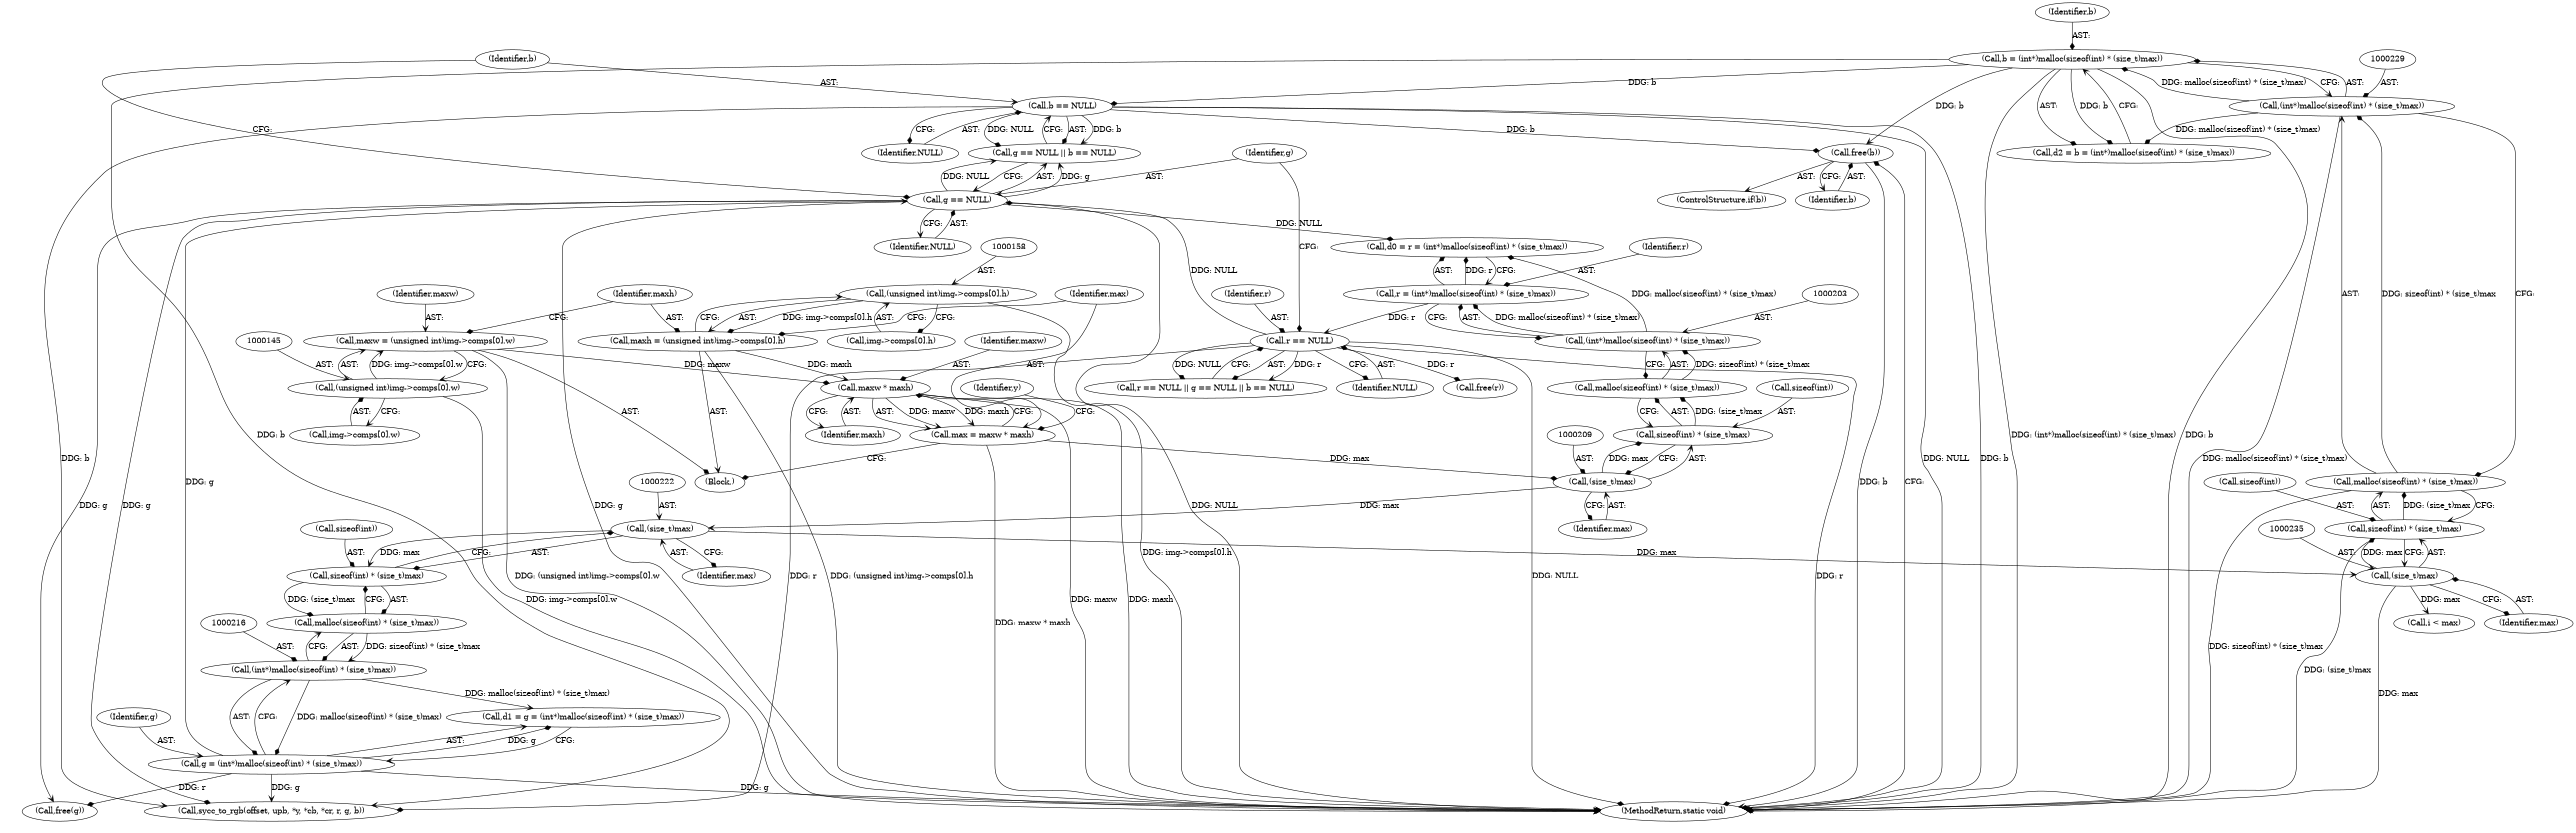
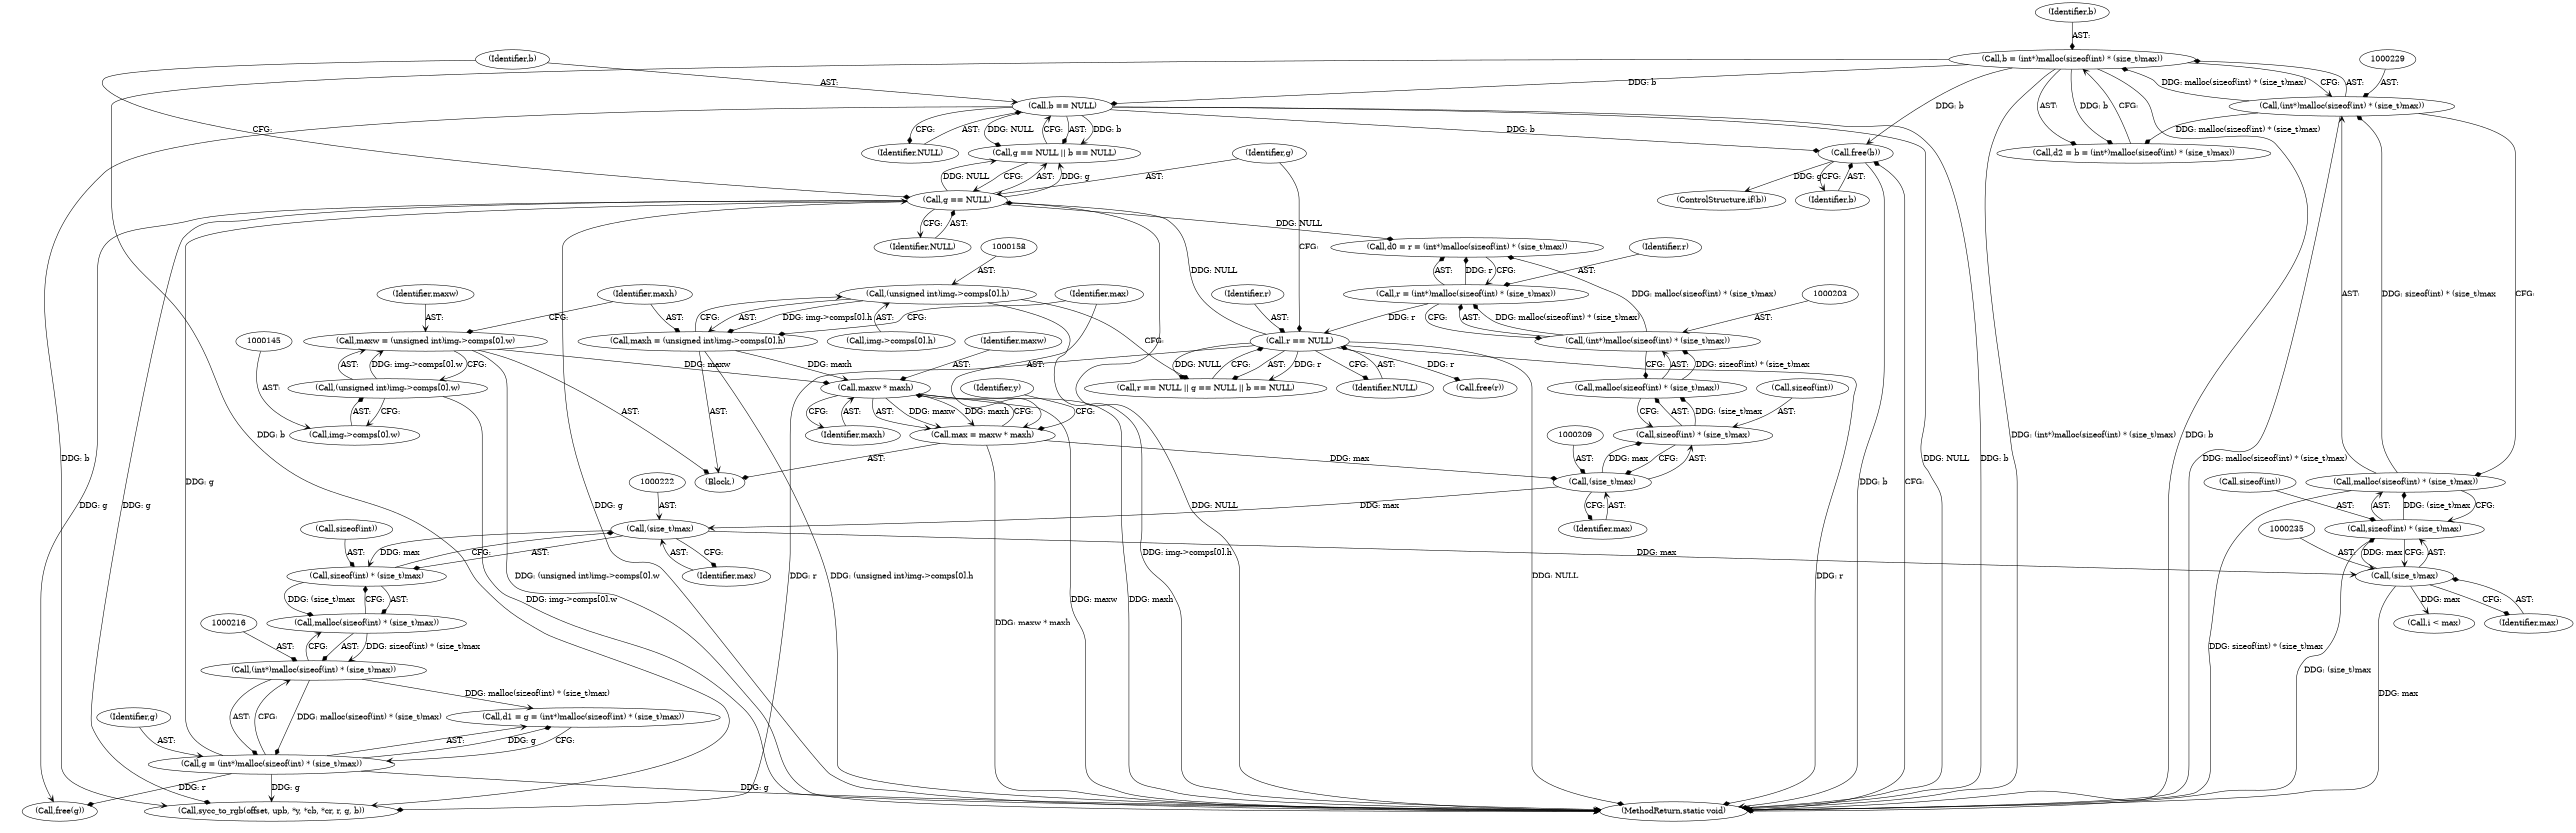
  digraph {
    edge [arrowhead=diamond]
    n1 [label="(Call,free(b))"]
    n2 [label="(ControlStructure,if(b))"]
    n3 [label="(MethodReturn,static void)"]
    n4 [label="(Identifier,b)"]
    n5 [label="(Call,b = (int*)malloc(sizeof(int) * (size_t)max))"]
    n6 [label="(Call,(int*)malloc(sizeof(int) * (size_t)max))"]
    n7 [label="(Call,b == NULL)"]
    n8 [label="(Call,sycc_to_rgb(offset, upb, *y, *cb, *cr, r, g, b))"]
    n9 [label="(Call,d2 = b = (int*)malloc(sizeof(int) * (size_t)max))"]
    n10 [label="(Call,malloc(sizeof(int) * (size_t)max))"]
    n11 [label="(Identifier,NULL)"]
    n12 [label="(Call,g == NULL || b == NULL)"]
    n13 [label="(Call,sizeof(int) * (size_t)max)"]
    n14 [label="(Call,(size_t)max)"]
    n15 [label="(Identifier,max)"]
    n16 [label="(Call,i < max)"]
    n17 [label="(Call,(size_t)max)"]
    n18 [label="(Call,sizeof(int) * (size_t)max)"]
    n19 [label="(Identifier,max)"]
    n20 [label="(Call,malloc(sizeof(int) * (size_t)max))"]
    n21 [label="(Call,(size_t)max)"]
    n22 [label="(Call,sizeof(int) * (size_t)max)"]
    n23 [label="(Identifier,max)"]
    n24 [label="(Call,malloc(sizeof(int) * (size_t)max))"]
    n25 [label="(Call,max = maxw * maxh)"]
    n26 [label="(Call,maxw * maxh)"]
    n27 [label="(Block,)"]
    n28 [label="(Identifier,maxh)"]
    n29 [label="(Call,maxw = (unsigned int)img->comps[0].w)"]
    n30 [label="(Call,(unsigned int)img->comps[0].w)"]
    n31 [label="(Call,img->comps[0].w)"]
    n32 [label="(Call,maxh = (unsigned int)img->comps[0].h)"]
    n33 [label="(Call,(unsigned int)img->comps[0].h)"]
    n34 [label="(Call,img->comps[0].h)"]
    n35 [label="(Call,g == NULL)"]
    n36 [label="(Call,free(g))"]
    n37 [label="(Identifier,NULL)"]
    n38 [label="(Call,d0 = r = (int*)malloc(sizeof(int) * (size_t)max))"]
    n39 [label="(Call,g = (int*)malloc(sizeof(int) * (size_t)max))"]
    n40 [label="(Call,(int*)malloc(sizeof(int) * (size_t)max))"]
    n41 [label="(Call,d1 = g = (int*)malloc(sizeof(int) * (size_t)max))"]
    n42 [label="(Call,r == NULL)"]
    n43 [label="(Identifier,NULL)"]
    n44 [label="(Call,r == NULL || g == NULL || b == NULL)"]
    n45 [label="(Call,free(r))"]
    n46 [label="(Call,r = (int*)malloc(sizeof(int) * (size_t)max))"]
    n47 [label="(Call,(int*)malloc(sizeof(int) * (size_t)max))"]
    n48 [label="(Call,sizeof(int))"]
    n49 [label="(Identifier,b)"]
    n50 [label="(Identifier,y)"]
    n51 [label="(Identifier,maxw)"]
    n52 [label="(Call,sizeof(int))"]
    n53 [label="(Identifier,r)"]
    n54 [label="(Identifier,maxw)"]
    n55 [label="(Call,sizeof(int))"]
    n56 [label="(Identifier,maxh)"]
    n57 [label="(Identifier,g)"]
    n58 [label="(Identifier,b)"]
    n59 [label="(Identifier,g)"]
    n60 [label="(Identifier,r)"]
    n61 [label="(Identifier,max)"]
    1000229
    1000235
    1000222
    1000209
    n66 [label=1000145]
    1000158
    1000216
    1000203
-   n1 -> n2 [arrowhead=vee label="AST: "]
+   n1 -> n2 [arrowhead=vee label="DDG: g"]
    n1 -> n3 [arrowhead=vee label="DDG: b"]
    n1 -> n4 [arrowhead=vee label="CFG: "]
    n3 -> n1 [label="CFG: "]
    n4 -> n1 [label="AST: "]
    n5 -> n1 [arrowhead=vee label="DDG: b"]
    n5 -> n3 [label="DDG: b"]
    n5 -> n3 [arrowhead=vee label="DDG: (int*)malloc(sizeof(int) * (size_t)max)"]
    n5 -> n6 [arrowhead=vee label="CFG: "]
    n5 -> n7 [label="DDG: b"]
    n5 -> n8 [arrowhead=vee label="DDG: b"]
    n5 -> n9 [label="AST: "]
    n5 -> n9 [label="DDG: b"]
    n6 -> n3 [arrowhead=vee label="DDG: malloc(sizeof(int) * (size_t)max)"]
    n6 -> n5 [label="AST: "]
    n6 -> n5 [label="DDG: malloc(sizeof(int) * (size_t)max)"]
    n6 -> n9 [label="DDG: malloc(sizeof(int) * (size_t)max)"]
    n6 -> n10 [label="CFG: "]
    n7 -> n1 [label="DDG: b"]
    n7 -> n3 [label="DDG: NULL"]
    n7 -> n3 [label="DDG: b"]
    n7 -> n8 [arrowhead=vee label="DDG: b"]
    n7 -> n11 [label="CFG: "]
    n7 -> n12 [label="AST: "]
    n7 -> n12 [arrowhead=vee label="DDG: b"]
    n7 -> n12 [label="DDG: NULL"]
    n9 -> n5 [arrowhead=vee label="CFG: "]
    n10 -> n3 [label="DDG: sizeof(int) * (size_t)max"]
    n10 -> n6 [arrowhead=vee label="AST: "]
    n10 -> n6 [label="DDG: sizeof(int) * (size_t)max"]
    n10 -> n13 [arrowhead=vee label="CFG: "]
    n11 -> n7 [label="AST: "]
    n12 -> n7 [arrowhead=vee label="CFG: "]
    n12 -> n35 [arrowhead=vee label="CFG: "]
    n13 -> n3 [label="DDG: (size_t)max"]
    n13 -> n10 [arrowhead=vee label="AST: "]
    n13 -> n10 [label="DDG: (size_t)max"]
    n13 -> n14 [arrowhead=vee label="CFG: "]
    n14 -> n3 [arrowhead=vee label="DDG: max"]
    n14 -> n13 [arrowhead=vee label="AST: "]
    n14 -> n13 [label="DDG: max"]
    n14 -> n15 [label="CFG: "]
    n14 -> n16 [arrowhead=vee label="DDG: max"]
    n15 -> n14 [label="AST: "]
    n17 -> n14 [arrowhead=vee label="DDG: max"]
    n17 -> n18 [label="AST: "]
    n17 -> n18 [arrowhead=vee label="DDG: max"]
    n17 -> n19 [label="CFG: "]
    n18 -> n17 [label="CFG: "]
    n18 -> n20 [label="AST: "]
    n18 -> n20 [label="DDG: (size_t)max"]
    n19 -> n17 [arrowhead=vee label="AST: "]
    n20 -> n18 [label="CFG: "]
    n20 -> n40 [label="AST: "]
    n20 -> n40 [arrowhead=vee label="DDG: sizeof(int) * (size_t)max"]
    n21 -> n17 [arrowhead=vee label="DDG: max"]
    n21 -> n22 [arrowhead=vee label="AST: "]
    n21 -> n22 [label="DDG: max"]
    n21 -> n23 [label="CFG: "]
    n22 -> n21 [label="CFG: "]
    n22 -> n24 [label="AST: "]
    n22 -> n24 [label="DDG: (size_t)max"]
    n23 -> n21 [arrowhead=vee label="AST: "]
    n24 -> n22 [arrowhead=vee label="CFG: "]
    n24 -> n47 [arrowhead=vee label="AST: "]
    n24 -> n47 [label="DDG: sizeof(int) * (size_t)max"]
    n25 -> n3 [label="DDG: maxw * maxh"]
    n25 -> n21 [label="DDG: max"]
    n25 -> n26 [label="CFG: "]
-   n25 -> n27 [label="CFG: "]
+   n25 -> n27 [label="AST: "]
    n26 -> n3 [arrowhead=vee label="DDG: maxw"]
    n26 -> n3 [label="DDG: maxh"]
    n26 -> n25 [arrowhead=vee label="AST: "]
    n26 -> n25 [arrowhead=vee label="DDG: maxw"]
    n26 -> n25 [arrowhead=vee label="DDG: maxh"]
    n26 -> n28 [arrowhead=vee label="CFG: "]
    n28 -> n26 [arrowhead=vee label="AST: "]
    n29 -> n3 [arrowhead=vee label="DDG: (unsigned int)img->comps[0].w"]
    n29 -> n26 [label="DDG: maxw"]
    n29 -> n27 [label="AST: "]
    n29 -> n30 [arrowhead=vee label="CFG: "]
    n30 -> n3 [arrowhead=vee label="DDG: img->comps[0].w"]
    n30 -> n29 [arrowhead=vee label="AST: "]
    n30 -> n29 [arrowhead=vee label="DDG: img->comps[0].w"]
    n30 -> n31 [arrowhead=vee label="CFG: "]
    n31 -> n30 [label="AST: "]
    n32 -> n3 [arrowhead=vee label="DDG: (unsigned int)img->comps[0].h"]
    n32 -> n26 [arrowhead=vee label="DDG: maxh"]
    n32 -> n27 [arrowhead=vee label="AST: "]
    n32 -> n33 [arrowhead=vee label="CFG: "]
    n33 -> n3 [arrowhead=vee label="DDG: img->comps[0].h"]
    n33 -> n32 [arrowhead=vee label="AST: "]
    n33 -> n32 [label="DDG: img->comps[0].h"]
-   n33 -> n34 [label="CFG: "]
+   n33 -> n44 [label="CFG: "]
    n34 -> n33 [arrowhead=vee label="AST: "]
    n35 -> n3 [arrowhead=vee label="DDG: g"]
    n35 -> n3 [label="DDG: NULL"]
    n35 -> n8 [label="DDG: g"]
    n35 -> n12 [arrowhead=vee label="AST: "]
    n35 -> n12 [arrowhead=vee label="DDG: g"]
    n35 -> n12 [arrowhead=vee label="DDG: NULL"]
    n35 -> n36 [arrowhead=vee label="DDG: g"]
    n35 -> n37 [arrowhead=vee label="CFG: "]
    n35 -> n38 [label="DDG: NULL"]
    n37 -> n35 [label="AST: "]
    n38 -> n46 [arrowhead=vee label="CFG: "]
    n39 -> n3 [label="DDG: g"]
    n39 -> n8 [arrowhead=vee label="DDG: g"]
    n39 -> n35 [arrowhead=vee label="DDG: g"]
    n39 -> n36 [label="DDG: r"]
    n39 -> n40 [arrowhead=vee label="CFG: "]
    n39 -> n41 [arrowhead=vee label="AST: "]
    n39 -> n41 [label="DDG: g"]
    n40 -> n20 [arrowhead=vee label="CFG: "]
    n40 -> n39 [label="AST: "]
    n40 -> n39 [label="DDG: malloc(sizeof(int) * (size_t)max)"]
    n40 -> n41 [arrowhead=vee label="DDG: malloc(sizeof(int) * (size_t)max)"]
    n41 -> n39 [arrowhead=vee label="CFG: "]
    n42 -> n3 [label="DDG: r"]
    n42 -> n3 [label="DDG: NULL"]
    n42 -> n8 [label="DDG: r"]
    n42 -> n35 [label="DDG: NULL"]
    n42 -> n43 [label="CFG: "]
    n42 -> n44 [label="AST: "]
    n42 -> n44 [arrowhead=vee label="DDG: r"]
    n42 -> n44 [label="DDG: NULL"]
    n42 -> n45 [label="DDG: r"]
    n43 -> n42 [label="AST: "]
    n44 -> n42 [label="CFG: "]
    n46 -> n38 [label="AST: "]
    n46 -> n38 [label="DDG: r"]
    n46 -> n42 [arrowhead=vee label="DDG: r"]
    n46 -> n47 [label="CFG: "]
    n47 -> n24 [label="CFG: "]
    n47 -> n38 [label="DDG: malloc(sizeof(int) * (size_t)max)"]
    n47 -> n46 [label="AST: "]
    n47 -> n46 [label="DDG: malloc(sizeof(int) * (size_t)max)"]
    n48 -> n22 [arrowhead=vee label="AST: "]
    n49 -> n7 [arrowhead=vee label="AST: "]
    n49 -> n35 [label="CFG: "]
    n50 -> n25 [label="CFG: "]
    n51 -> n29 [arrowhead=vee label="AST: "]
    n52 -> n13 [label="AST: "]
    n53 -> n46 [label="AST: "]
    n54 -> n26 [label="AST: "]
    n55 -> n18 [label="AST: "]
    n56 -> n29 [label="CFG: "]
    n56 -> n32 [label="AST: "]
    n57 -> n39 [arrowhead=vee label="AST: "]
    n58 -> n5 [label="AST: "]
    n59 -> n35 [arrowhead=vee label="AST: "]
    n59 -> n42 [label="CFG: "]
    n60 -> n42 [label="AST: "]
    n61 -> n25 [arrowhead=vee label="AST: "]
    n61 -> n32 [label="CFG: "]
    1000229 -> n6 [label="AST: "]
    1000235 -> n14 [arrowhead=vee label="AST: "]
    1000222 -> n17 [arrowhead=vee label="AST: "]
    1000209 -> n21 [label="AST: "]
-   n66 -> n30 [arrowhead=vee label="AST: "]
+   n66 -> n31 [arrowhead=vee label="AST: "]
    1000158 -> n33 [arrowhead=vee label="AST: "]
    1000216 -> n40 [label="AST: "]
    1000203 -> n47 [arrowhead=vee label="AST: "]
  }
